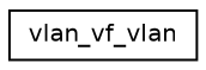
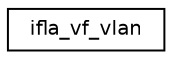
  digraph {
    rankdir=TB
-   n1 [color=black fillcolor=white fontname=Helvetica fontsize=10 height=0.2 label=vlan_vf_vlan shape=record style=filled width=0.4]
+   n1 [color=black fillcolor=white fontname=Helvetica fontsize=10 height=0.2 label=ifla_vf_vlan shape=record style=filled width=0.4]
  }
